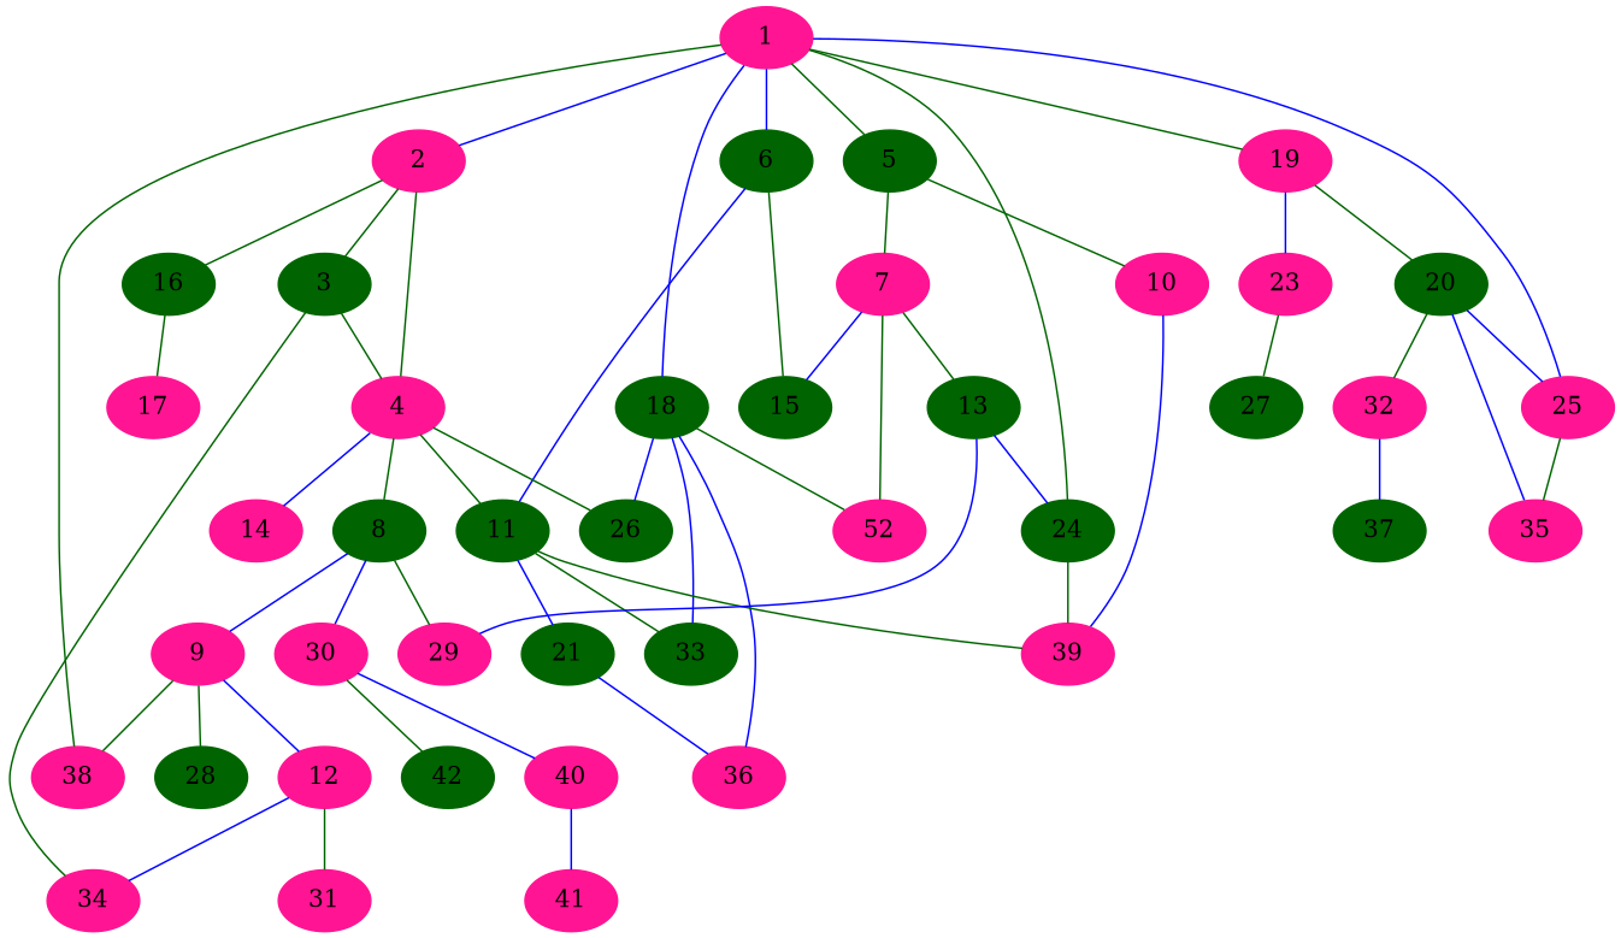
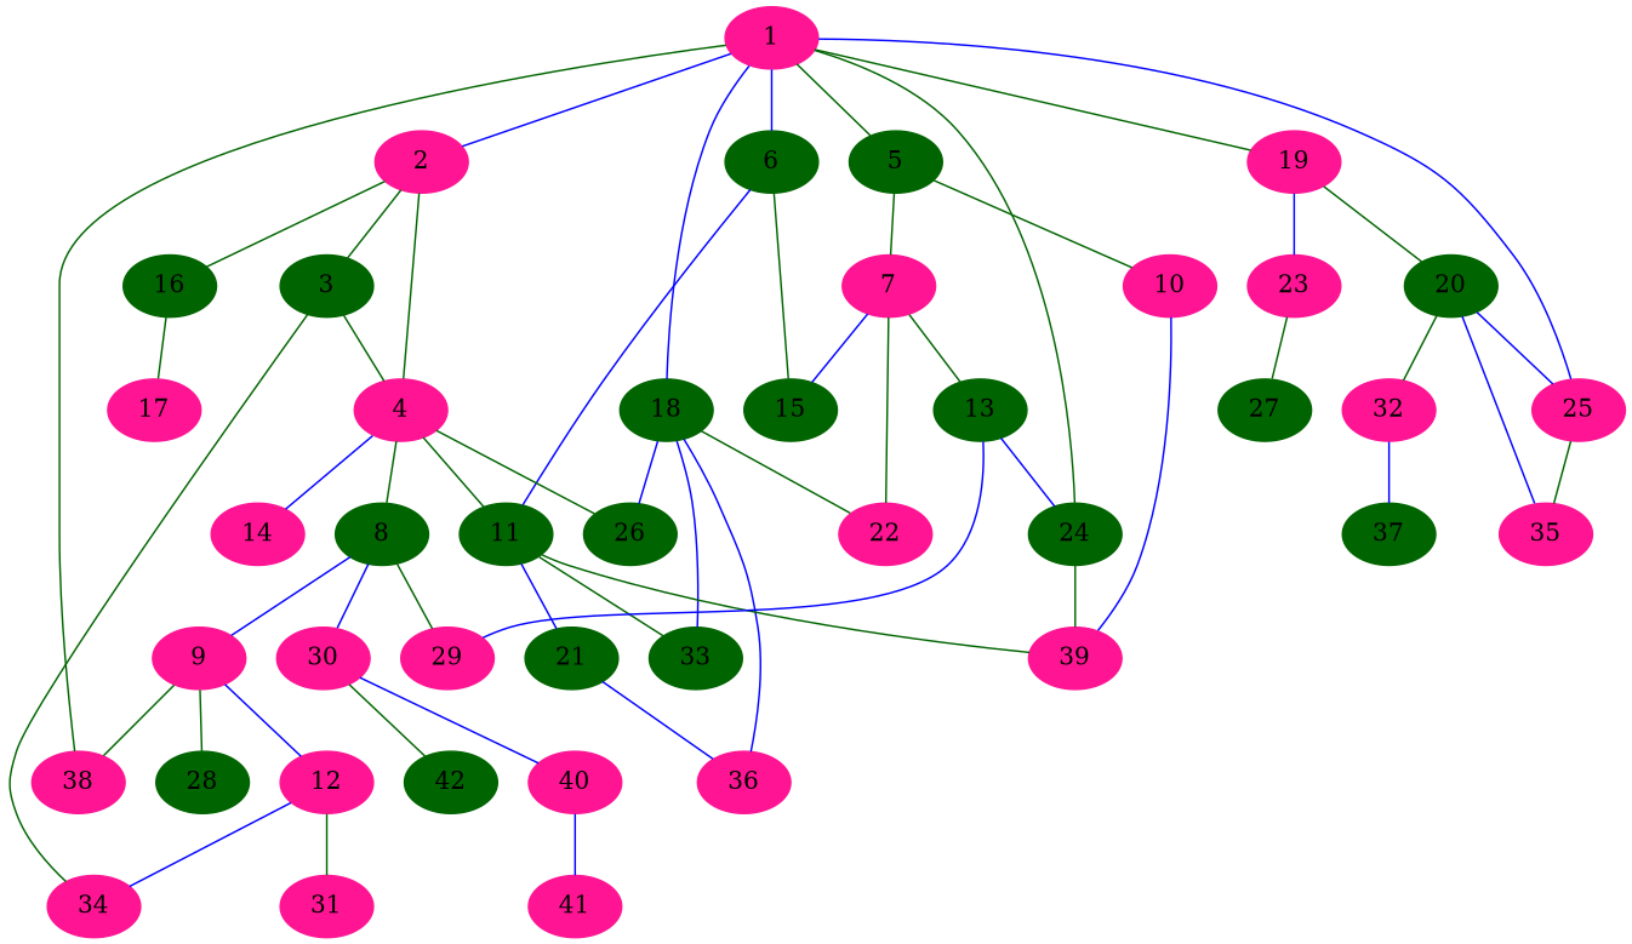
  graph {
    node [color=deeppink style=filled]
    edge [color=darkgreen weight=1.0]
    1
    2
    5 [color=darkgreen]
    6 [color=darkgreen]
    18 [color=darkgreen]
    19
    24 [color=darkgreen]
    25
    38
    3 [color=darkgreen]
    4
    16 [color=darkgreen]
    7
    10
    11 [color=darkgreen]
    15 [color=darkgreen]
    26 [color=darkgreen]
-   22 [label=52]
+   22
    33 [color=darkgreen]
    36
    20 [color=darkgreen]
    23
    39
    35
    34
    8 [color=darkgreen]
    14
    17
    9
    29
    30
    21 [color=darkgreen]
    13 [color=darkgreen]
    12
    28 [color=darkgreen]
    40
    42 [color=darkgreen]
    31
    32
    27 [color=darkgreen]
    37 [color=darkgreen]
    41
    1 -- 2 [color=blue weight=2.0]
    1 -- 5 [weight=2.0]
    1 -- 6 [color=blue weight=4.0]
    1 -- 18 [color=blue]
    1 -- 19
    1 -- 24
    1 -- 25 [color=blue]
    1 -- 38
    2 -- 3
    2 -- 4
    2 -- 16
    5 -- 7
    5 -- 10 [weight=2.0]
    6 -- 11 [color=blue]
    6 -- 15
    18 -- 26 [color=blue]
    18 -- 22
    18 -- 33 [color=blue]
    18 -- 36 [color=blue]
    19 -- 20
    19 -- 23 [color=blue]
    24 -- 39
    25 -- 35
    3 -- 4
    3 -- 34
    4 -- 11
    4 -- 26
    4 -- 8
    4 -- 14 [color=blue]
    16 -- 17
    7 -- 15 [color=blue]
    7 -- 22
    7 -- 13
    10 -- 39 [color=blue]
    11 -- 33
    11 -- 39
    11 -- 21 [color=blue weight=2.0]
    20 -- 25 [color=blue]
    20 -- 35 [color=blue]
    20 -- 32
    23 -- 27
    8 -- 9 [color=blue]
    8 -- 29
    8 -- 30 [color=blue]
    9 -- 38
    9 -- 12 [color=blue]
    9 -- 28
    30 -- 40 [color=blue]
    30 -- 42
    21 -- 36 [color=blue]
    13 -- 24 [color=blue]
    13 -- 29 [color=blue]
    12 -- 34 [color=blue]
    12 -- 31
    40 -- 41 [color=blue]
    32 -- 37 [color=blue]
  }
